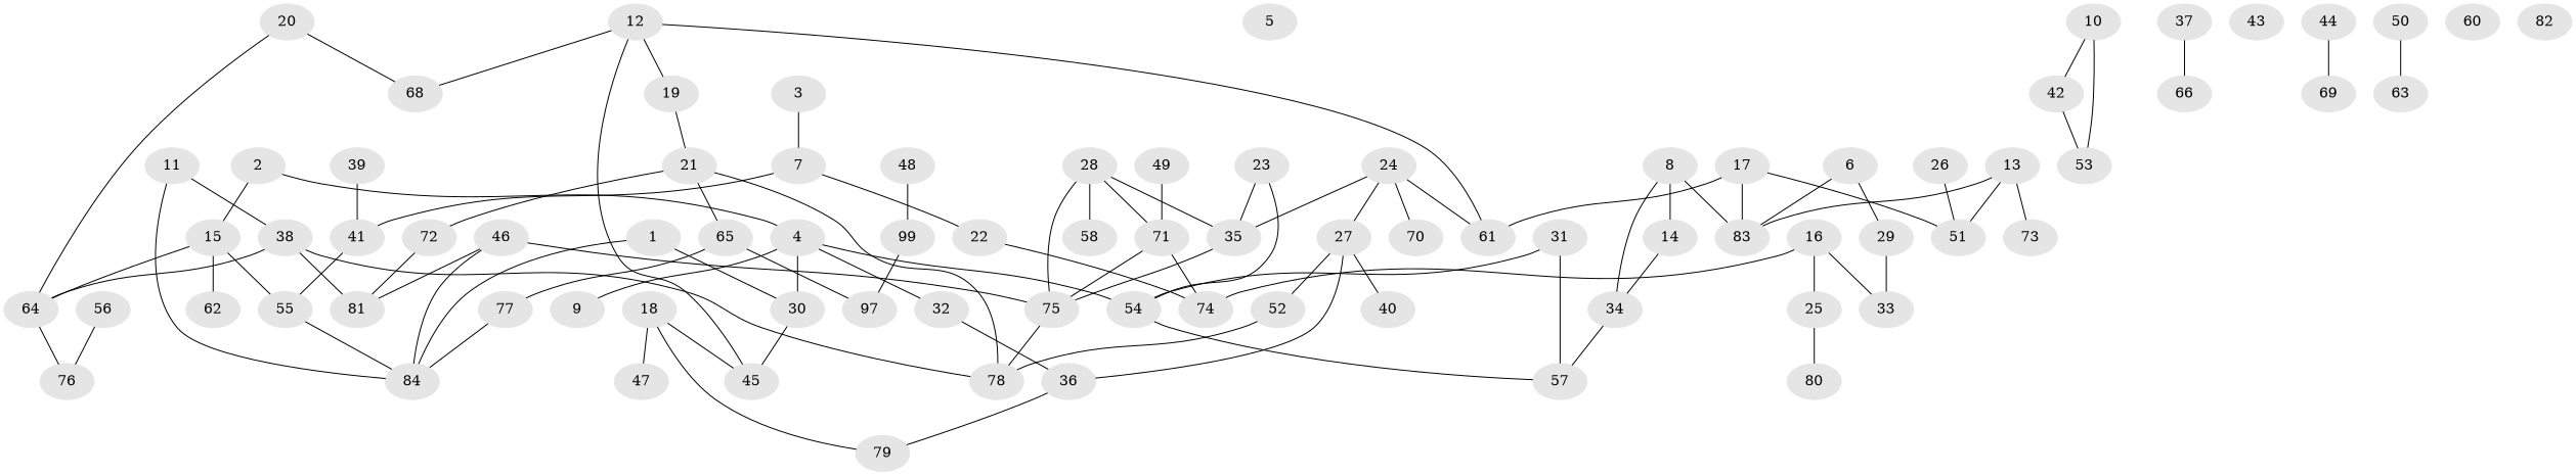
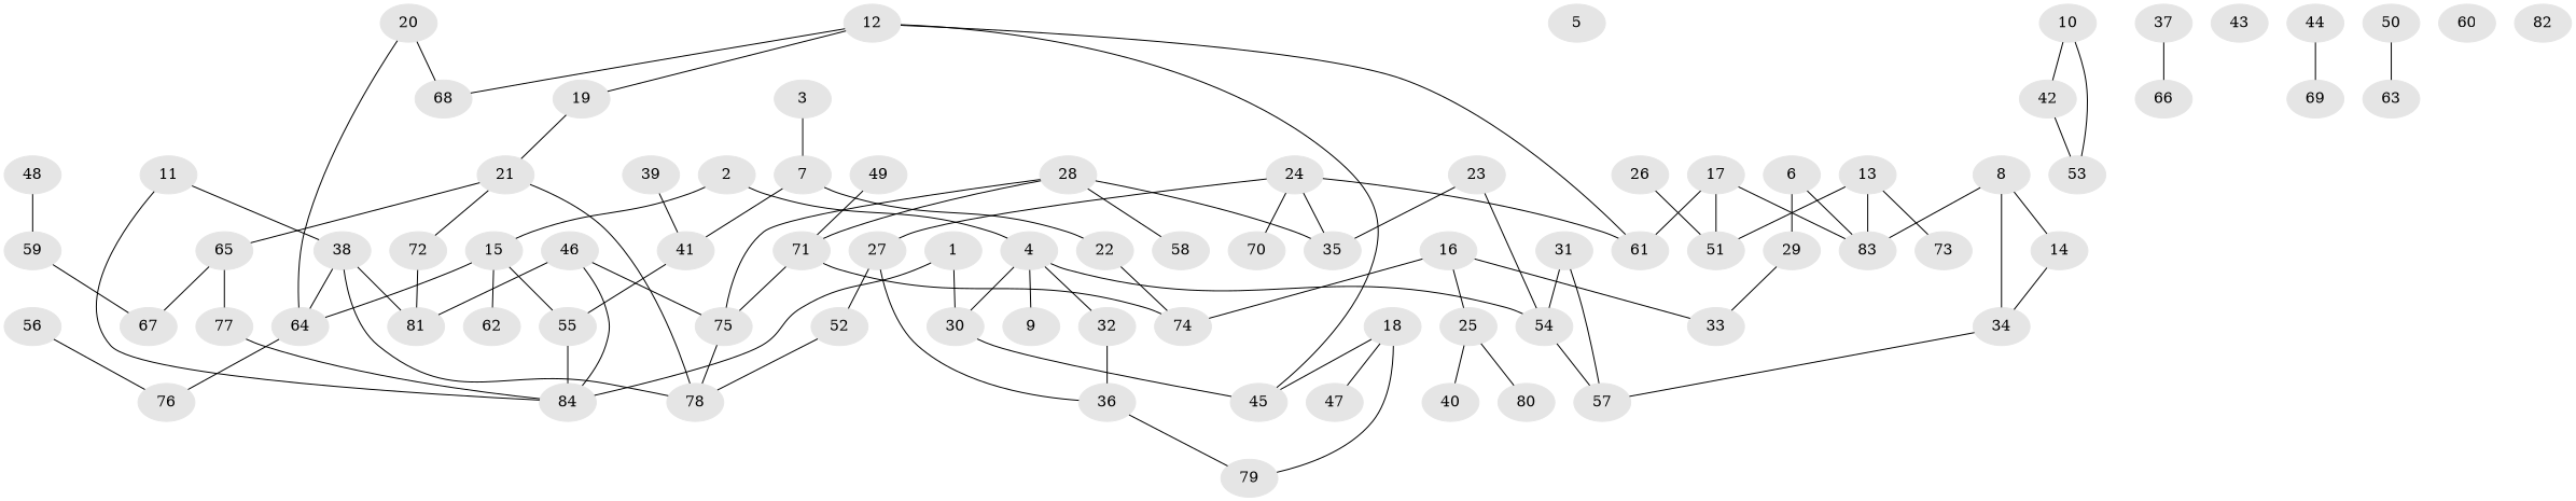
  graph {
    node [color=gray90 style=filled]
    1
    30
    84
    45
    46
    75
    81
    2
    4
    15
    9
    32
    54
    55
    62
    64
    3
    7
    22
    41
    36
    57
    5
    6
    29
    83
    33
    74
    8
    14
    34
    10
    42
    53
    11
    38
    78
    12
    19
    61
    68
    21
    13
    51
    73
    76
    16
    25
    40
    80
    17
    18
    47
    79
    65
    72
    20
-   67 [label=97]
+   67
    77
    23
    35
    24
    27
    70
    52
    26
    28
    58
    71
    31
    37
    66
    39
    43
    44
    69
    48
-   59 [label=99]
+   59
    49
    50
    63
    56
    60
    82
    1 -- 30
    1 -- 84
    30 -- 45
    46 -- 84
    46 -- 75
    46 -- 81
    75 -- 78
    2 -- 4
    2 -- 15
    4 -- 30
    4 -- 9
    4 -- 32
    4 -- 54
    15 -- 55
    15 -- 62
    15 -- 64
    32 -- 36
    54 -- 57
    55 -- 84
    64 -- 76
    3 -- 7
    7 -- 22
    7 -- 41
    22 -- 74
    41 -- 55
    36 -- 79
    6 -- 29
    6 -- 83
    29 -- 33
    8 -- 83
    8 -- 14
    8 -- 34
    14 -- 34
    34 -- 57
    10 -- 42
    10 -- 53
    42 -- 53
    11 -- 84
    11 -- 38
    38 -- 81
    38 -- 64
    38 -- 78
    12 -- 45
    12 -- 19
    12 -- 61
    12 -- 68
    19 -- 21
    21 -- 78
    21 -- 65
    21 -- 72
    13 -- 83
    13 -- 51
    13 -- 73
    16 -- 33
    16 -- 74
    16 -- 25
-   27 -- 40
+   25 -- 40
    25 -- 80
    17 -- 83
    17 -- 61
    17 -- 51
    18 -- 45
    18 -- 47
    18 -- 79
    65 -- 67
    65 -- 77
    72 -- 81
    20 -- 64
    20 -- 68
    77 -- 84
    23 -- 54
    23 -- 35
-   35 -- 75
    24 -- 61
    24 -- 35
    24 -- 27
    24 -- 70
    27 -- 36
    27 -- 52
    52 -- 78
    26 -- 51
    28 -- 75
    28 -- 35
    28 -- 58
    28 -- 71
    71 -- 75
    71 -- 74
    31 -- 54
    31 -- 57
    37 -- 66
    39 -- 41
    44 -- 69
    48 -- 59
    59 -- 67
    49 -- 71
    50 -- 63
    56 -- 76
  }
